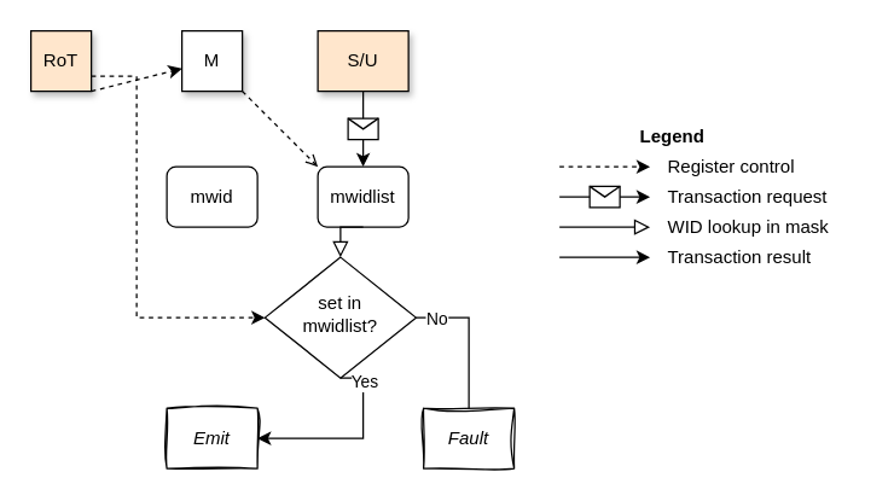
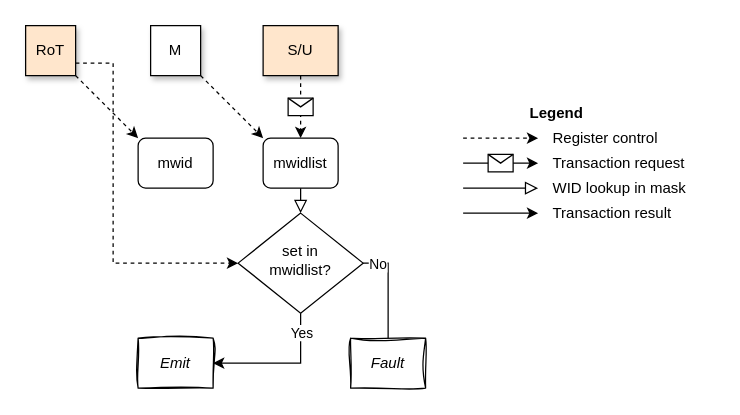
  <mxCell id="0" />
  <mxCell id="1" parent="0" />
  <mxCell id="2" value="M" style="rounded=0;whiteSpace=wrap;html=1;fontSize=12;glass=0;strokeWidth=1;shadow=1;" parent="1" vertex="1"><mxGeometry x="120" y="20" width="40" height="40" as="geometry" /></mxCell>
  <mxCell id="3" value="S/U" style="rounded=0;whiteSpace=wrap;html=1;fontSize=12;glass=0;strokeWidth=1;shadow=1;fillColor=#ffe6cc;" parent="1" vertex="1"><mxGeometry x="210" y="20" width="60" height="40" as="geometry" /></mxCell>
  <mxCell id="4" value="mwid" style="rounded=1;whiteSpace=wrap;html=1;fontSize=12;glass=0;strokeWidth=1;shadow=0;fillColor=#FFFFFF;fillStyle=solid;" parent="1" vertex="1"><mxGeometry x="110" y="110" width="60" height="40" as="geometry" /></mxCell>
  <mxCell id="5" value="mwidlist" style="rounded=1;whiteSpace=wrap;html=1;fontSize=12;glass=0;strokeWidth=1;shadow=0;" parent="1" vertex="1"><mxGeometry x="210" y="110" width="60" height="40" as="geometry" /></mxCell>
- <mxCell id="6" value="set in&lt;br&gt;mwidlist?" style="rhombus;whiteSpace=wrap;html=1;shadow=0;fontFamily=Helvetica;fontSize=12;align=center;strokeWidth=1;spacing=6;spacingTop=-4;" parent="1" vertex="1"><mxGeometry x="175" y="170" width="100" height="80" as="geometry" /></mxCell>
+ <mxCell id="6" value="set in&lt;br&gt;mwidlist?" style="rhombus;whiteSpace=wrap;html=1;shadow=0;fontFamily=Helvetica;fontSize=12;align=center;strokeWidth=1;spacing=6;spacingTop=-4;" parent="1" vertex="1"><mxGeometry x="190" y="170" width="100" height="80" as="geometry" /></mxCell>
  <mxCell id="7" value="Emit" style="rounded=0;whiteSpace=wrap;html=1;fontSize=12;glass=0;strokeWidth=1;shadow=0;sketch=1;curveFitting=1;jiggle=2;fontStyle=2" parent="1" vertex="1"><mxGeometry x="110" y="270" width="60" height="40" as="geometry" /></mxCell>
  <mxCell id="8" value="" style="edgeStyle=orthogonalEdgeStyle;rounded=0;orthogonalLoop=1;jettySize=auto;html=1;exitX=0.5;exitY=1;exitDx=0;exitDy=0;entryX=1;entryY=0.5;entryDx=0;entryDy=0;" parent="1" source="6" target="7" edge="1"><mxGeometry relative="1" as="geometry"><mxPoint x="290" y="290" as="sourcePoint" /><mxPoint x="170" y="300" as="targetPoint" /><Array as="points"><mxPoint x="240" y="290" /></Array></mxGeometry></mxCell>
  <mxCell id="9" value="Yes" style="edgeLabel;html=1;align=center;verticalAlign=middle;resizable=0;points=[];" parent="8" vertex="1" connectable="0"><mxGeometry x="-0.722" relative="1" as="geometry"><mxPoint as="offset" /></mxGeometry></mxCell>
  <mxCell id="10" value="" style="rounded=0;html=1;jettySize=auto;orthogonalLoop=1;fontSize=11;endArrow=block;endFill=0;endSize=8;strokeWidth=1;shadow=0;labelBackgroundColor=none;edgeStyle=orthogonalEdgeStyle;exitX=0.5;exitY=1;exitDx=0;exitDy=0;entryX=0.5;entryY=0;entryDx=0;entryDy=0;" parent="1" source="5" target="6" edge="1"><mxGeometry relative="1" as="geometry"><mxPoint x="340" y="170" as="sourcePoint" /><mxPoint x="280" y="170" as="targetPoint" /><Array as="points" /></mxGeometry></mxCell>
  <mxCell id="11" value="Fault" style="rounded=0;whiteSpace=wrap;html=1;fontSize=12;glass=0;strokeWidth=1;shadow=0;sketch=1;curveFitting=1;jiggle=2;fillColor=default;fontStyle=2" parent="1" vertex="1"><mxGeometry x="280" y="270" width="60" height="40" as="geometry" /></mxCell>
  <mxCell id="12" value="" style="edgeStyle=orthogonalEdgeStyle;rounded=0;orthogonalLoop=1;jettySize=auto;html=1;exitX=1;exitY=0.5;exitDx=0;exitDy=0;entryX=0.5;entryY=0;entryDx=0;entryDy=0;endArrow=none;" parent="1" source="6" target="11" edge="1"><mxGeometry relative="1" as="geometry"><mxPoint x="190" y="260" as="sourcePoint" /><mxPoint x="190" y="319" as="targetPoint" /><Array as="points"><mxPoint x="310" y="210" /></Array></mxGeometry></mxCell>
  <mxCell id="13" value="No" style="edgeLabel;html=1;align=center;verticalAlign=middle;resizable=0;points=[];" parent="12" vertex="1" connectable="0"><mxGeometry x="-0.722" relative="1" as="geometry"><mxPoint as="offset" /></mxGeometry></mxCell>
- <mxCell id="14" value="" style="endArrow=classic;html=1;rounded=0;exitX=0.5;exitY=1;exitDx=0;exitDy=0;entryX=0.5;entryY=0;entryDx=0;entryDy=0;" parent="1" source="3" target="5" edge="1"><mxGeometry relative="1" as="geometry"><mxPoint x="150" y="60" as="sourcePoint" /><mxPoint x="150" y="120" as="targetPoint" /></mxGeometry></mxCell>
+ <mxCell id="14" value="" style="endArrow=classic;html=1;rounded=0;exitX=0.5;exitY=1;exitDx=0;exitDy=0;entryX=0.5;entryY=0;entryDx=0;entryDy=0;dashed=1;" parent="1" source="3" target="5" edge="1"><mxGeometry relative="1" as="geometry"><mxPoint x="150" y="60" as="sourcePoint" /><mxPoint x="150" y="120" as="targetPoint" /></mxGeometry></mxCell>
  <mxCell id="15" value="" style="shape=message;html=1;outlineConnect=0;" parent="14" vertex="1"><mxGeometry width="20" height="14" relative="1" as="geometry"><mxPoint x="-10" y="-7" as="offset" /></mxGeometry></mxCell>
- <mxCell id="16" value="" style="endArrow=open;html=1;rounded=0;exitX=1;exitY=1;exitDx=0;exitDy=0;entryX=0;entryY=0;entryDx=0;entryDy=0;dashed=1;" parent="1" source="2" target="5" edge="1"><mxGeometry width="50" height="50" relative="1" as="geometry"><mxPoint x="310" y="270" as="sourcePoint" /><mxPoint x="360" y="220" as="targetPoint" /></mxGeometry></mxCell>
+ <mxCell id="16" value="" style="endArrow=classic;html=1;rounded=0;exitX=1;exitY=1;exitDx=0;exitDy=0;entryX=0;entryY=0;entryDx=0;entryDy=0;dashed=1;" parent="1" source="2" target="5" edge="1"><mxGeometry width="50" height="50" relative="1" as="geometry"><mxPoint x="310" y="270" as="sourcePoint" /><mxPoint x="360" y="220" as="targetPoint" /></mxGeometry></mxCell>
  <mxCell id="17" value="RoT" style="rounded=0;whiteSpace=wrap;html=1;fontSize=12;glass=0;strokeWidth=1;shadow=1;fillColor=#ffe6cc;" parent="1" vertex="1"><mxGeometry x="20" y="20" width="40" height="40" as="geometry" /></mxCell>
- <mxCell id="18" value="" style="endArrow=classic;html=1;rounded=0;exitX=1;exitY=1;exitDx=0;exitDy=0;dashed=1;" parent="1" source="17" target="2" edge="1"><mxGeometry width="50" height="50" relative="1" as="geometry"><mxPoint x="170" y="60" as="sourcePoint" /><mxPoint x="220" y="120" as="targetPoint" /></mxGeometry></mxCell>
+ <mxCell id="18" value="" style="endArrow=classic;html=1;rounded=0;exitX=1;exitY=1;exitDx=0;exitDy=0;entryX=0;entryY=0;entryDx=0;entryDy=0;dashed=1;" parent="1" source="17" target="4" edge="1"><mxGeometry width="50" height="50" relative="1" as="geometry"><mxPoint x="170" y="60" as="sourcePoint" /><mxPoint x="220" y="120" as="targetPoint" /></mxGeometry></mxCell>
  <mxCell id="19" value="" style="endArrow=classic;html=1;rounded=0;entryX=0;entryY=0.5;entryDx=0;entryDy=0;dashed=1;edgeStyle=elbowEdgeStyle;exitX=1;exitY=0.75;exitDx=0;exitDy=0;" parent="1" source="17" target="6" edge="1"><mxGeometry width="50" height="50" relative="1" as="geometry"><mxPoint x="170" y="60" as="sourcePoint" /><mxPoint x="300" y="220" as="targetPoint" /><Array as="points"><mxPoint x="90" y="200" /></Array></mxGeometry></mxCell>
  <mxCell id="20" value="" style="endArrow=classic;html=1;rounded=0;dashed=1;" parent="1" edge="1"><mxGeometry width="50" height="50" relative="1" as="geometry"><mxPoint x="370" y="110" as="sourcePoint" /><mxPoint x="430" y="110" as="targetPoint" /></mxGeometry></mxCell>
  <mxCell id="21" value="" style="endArrow=classic;html=1;rounded=0;" parent="1" edge="1"><mxGeometry relative="1" as="geometry"><mxPoint x="370" y="130" as="sourcePoint" /><mxPoint x="430" y="130" as="targetPoint" /></mxGeometry></mxCell>
  <mxCell id="22" value="" style="shape=message;html=1;outlineConnect=0;" parent="21" vertex="1"><mxGeometry width="20" height="14" relative="1" as="geometry"><mxPoint x="-10" y="-7" as="offset" /></mxGeometry></mxCell>
  <mxCell id="23" value="" style="rounded=0;html=1;jettySize=auto;orthogonalLoop=1;fontSize=11;endArrow=block;endFill=0;endSize=8;strokeWidth=1;shadow=0;labelBackgroundColor=none;edgeStyle=orthogonalEdgeStyle;" parent="1" edge="1"><mxGeometry relative="1" as="geometry"><mxPoint x="370" y="150" as="sourcePoint" /><mxPoint x="430" y="150" as="targetPoint" /></mxGeometry></mxCell>
  <mxCell id="24" value="" style="edgeStyle=orthogonalEdgeStyle;rounded=0;orthogonalLoop=1;jettySize=auto;html=1;" parent="1" edge="1"><mxGeometry relative="1" as="geometry"><mxPoint x="370" y="170" as="sourcePoint" /><mxPoint x="430" y="170" as="targetPoint" /></mxGeometry></mxCell>
  <mxCell id="25" value="Register control" style="text;html=1;align=left;verticalAlign=middle;whiteSpace=wrap;rounded=0;" parent="1" vertex="1"><mxGeometry x="440" y="100" width="130" height="20" as="geometry" /></mxCell>
  <mxCell id="26" value="Transaction request" style="text;html=1;align=left;verticalAlign=middle;whiteSpace=wrap;rounded=0;" parent="1" vertex="1"><mxGeometry x="440" y="120" width="130" height="20" as="geometry" /></mxCell>
  <mxCell id="27" value="WID lookup in mask" style="text;html=1;align=left;verticalAlign=middle;whiteSpace=wrap;rounded=0;" parent="1" vertex="1"><mxGeometry x="440" y="140" width="130" height="20" as="geometry" /></mxCell>
  <mxCell id="28" value="Transaction result" style="text;html=1;align=left;verticalAlign=middle;whiteSpace=wrap;rounded=0;" parent="1" vertex="1"><mxGeometry x="440" y="160" width="130" height="20" as="geometry" /></mxCell>
  <mxCell id="29" value="Legend" style="text;html=1;align=center;verticalAlign=middle;whiteSpace=wrap;rounded=0;fontStyle=1" parent="1" vertex="1"><mxGeometry x="370" y="80" width="150" height="20" as="geometry" /></mxCell>
